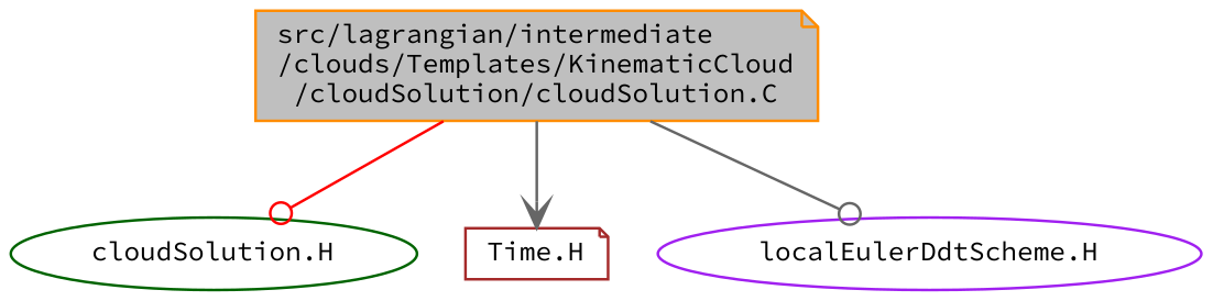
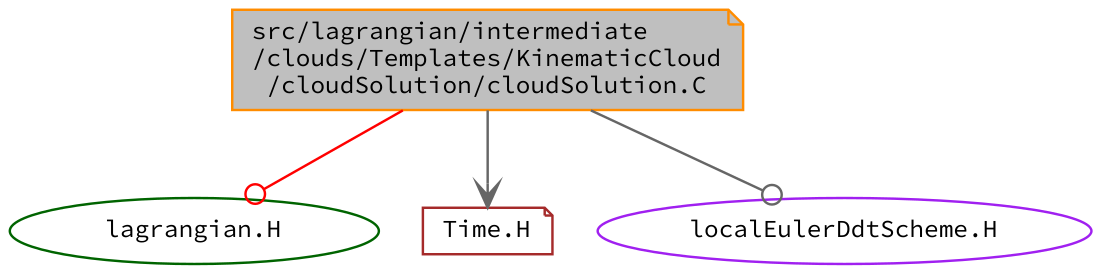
  digraph {
    fontname="Source Code Pro"
    node [fontname="Source Code Pro" fontsize=10 shape=note]
    edge [color=gray40 fontname="Source Code Pro" fontsize=10 labelfontname=Helvetica labelfontsize=10 style=solid arrowhead=odot]
    n1 [color=darkorange fillcolor=grey75 fontcolor=black height=0.2 label="src/lagrangian/intermediate\l/clouds/Templates/KinematicCloud\l/cloudSolution/cloudSolution.C" style=filled width=0.4]
-   n2 [color=darkgreen height=0.2 label="cloudSolution.H" shape=ellipse width=0.4]
+   n2 [color=darkgreen height=0.2 label="lagrangian.H" shape=ellipse width=0.4]
    n3 [color=brown height=0.2 label="Time.H" width=0.4]
    n4 [color=purple height=0.2 label="localEulerDdtScheme.H" shape=ellipse width=0.4]
    n1 -> n2 [color=red]
    n1 -> n3 [arrowhead=vee]
    n1 -> n4
  }
